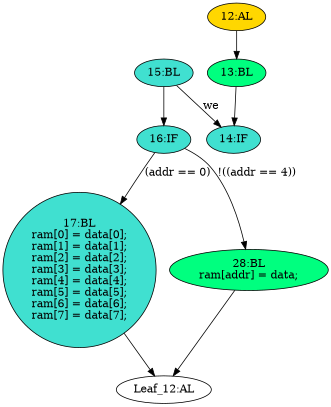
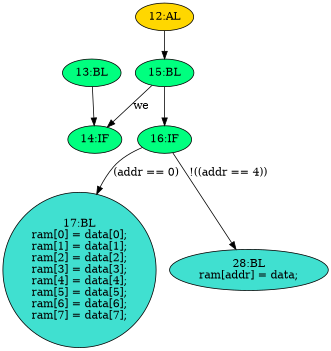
  strict digraph {
    node [fillcolor=springgreen statements="[]" style=filled typ=Block]
    edge [cond="[]" lineno=None]
-   n1 [ast="<pyverilog.vparser.ast.IfStatement object at 0x7f8cc1399190>" fillcolor=turquoise label="16:IF" typ=IfStatement]
+   n1 [ast="<pyverilog.vparser.ast.IfStatement object at 0x7f8cc1399190>" label="16:IF" typ=IfStatement]
    n2 [ast="<pyverilog.vparser.ast.Block object at 0x7f8cc1399550>" fillcolor=turquoise label="17:BL\nram[0] = data[0];\nram[1] = data[1];\nram[2] = data[2];\nram[3] = data[3];\nram[4] = data[4];\nram[5] = data[5];\nram[6] = data[6];\nram[7] = data[7];" statements="[<pyverilog.vparser.ast.BlockingSubstitution object at 0x7f8cc1399590>, <pyverilog.vparser.ast.BlockingSubstitution object at 0x7f8cc13997d0>, <pyverilog.vparser.ast.BlockingSubstitution object at 0x7f8cc13193d0>, <pyverilog.vparser.ast.BlockingSubstitution object at 0x7f8cc1399990>, <pyverilog.vparser.ast.BlockingSubstitution object at 0x7f8cc1399bd0>, <pyverilog.vparser.ast.BlockingSubstitution object at 0x7f8cc1399e10>, <pyverilog.vparser.ast.BlockingSubstitution object at 0x7f8cc13a8090>, <pyverilog.vparser.ast.BlockingSubstitution object at 0x7f8cc13a82d0>]"]
-   n3 [ast="<pyverilog.vparser.ast.Block object at 0x7f8cc13992d0>" label="28:BL\nram[addr] = data;" statements="[<pyverilog.vparser.ast.BlockingSubstitution object at 0x7f8cc1399310>]"]
-   n4 [def_var="['ram']" label="Leaf_12:AL" fillcolor="" statements="" style="" typ=""]
-   n5 [ast="<pyverilog.vparser.ast.Block object at 0x7f8cc13a85d0>" fillcolor=turquoise label="15:BL"]
-   n6 [ast="<pyverilog.vparser.ast.IfStatement object at 0x7f8cc13a8650>" fillcolor=turquoise label="14:IF" typ=IfStatement]
+   n3 [ast="<pyverilog.vparser.ast.Block object at 0x7f8cc13992d0>" fillcolor=turquoise label="28:BL\nram[addr] = data;" statements="[<pyverilog.vparser.ast.BlockingSubstitution object at 0x7f8cc1399310>]"]
+   n5 [ast="<pyverilog.vparser.ast.Block object at 0x7f8cc13a85d0>" label="15:BL"]
+   n6 [ast="<pyverilog.vparser.ast.IfStatement object at 0x7f8cc13a8650>" label="14:IF" typ=IfStatement]
    n7 [ast="<pyverilog.vparser.ast.Block object at 0x7f8cc13a8610>" label="13:BL"]
    n8 [ast="<pyverilog.vparser.ast.Always object at 0x7f8cc13a8710>" clk_sens=True fillcolor=gold label="12:AL" sens="['clk']" typ=Always use_var="['we', 'data', 'addr']"]
    n1 -> n2 [cond="['addr']" label="(addr == 0)" lineno=16]
    n1 -> n3 [cond="['addr']" label="!((addr == 4))" lineno=16]
-   n2 -> n4
-   n3 -> n4
    n5 -> n1
    n5 -> n6 [cond="['we']" label=we lineno=14]
    n7 -> n6
-   n8 -> n7
+   n8 -> n5
  }
